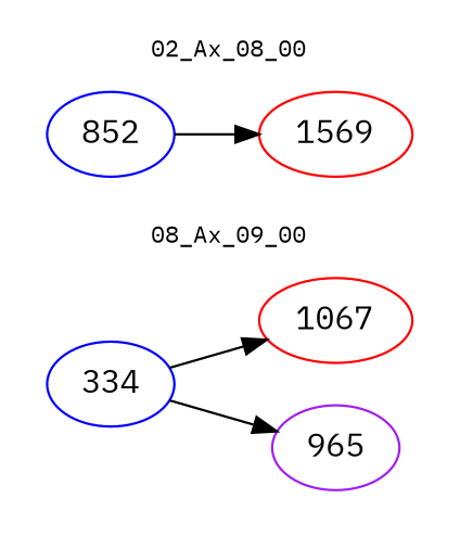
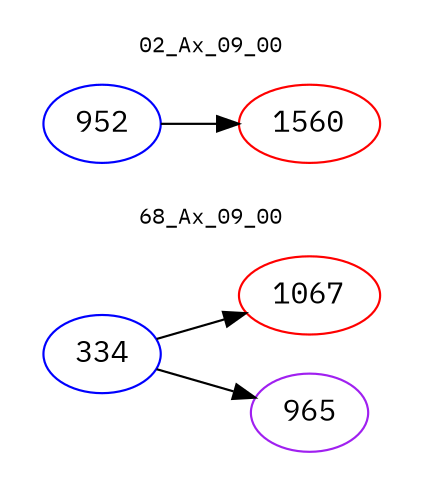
  digraph {
    fontname="IBM Plex Mono"
    rankdir=LR
    node [color=blue fontname="IBM Plex Mono"]
    edge [color=black fontname="IBM Plex Mono"]
    n1 [label=334]
    n2 [color=purple label=965]
    n3 [color=red label=1067]
-   n4 [label=852]
-   n5 [color=red label=1569]
+   n4 [label=952]
+   n5 [color=red label=1560]
    subgraph cluster_1 {
      color=white
      fontsize=10
-     label="08_Ax_09_00"
+     label="68_Ax_09_00"
      n1
      n2
      n3
    }
    subgraph cluster_2 {
      color=white
      fontsize=10
-     label="02_Ax_08_00"
+     label="02_Ax_09_00"
      n4
      n5
    }
    n1 -> n2
    n1 -> n3
    n4 -> n5
  }
